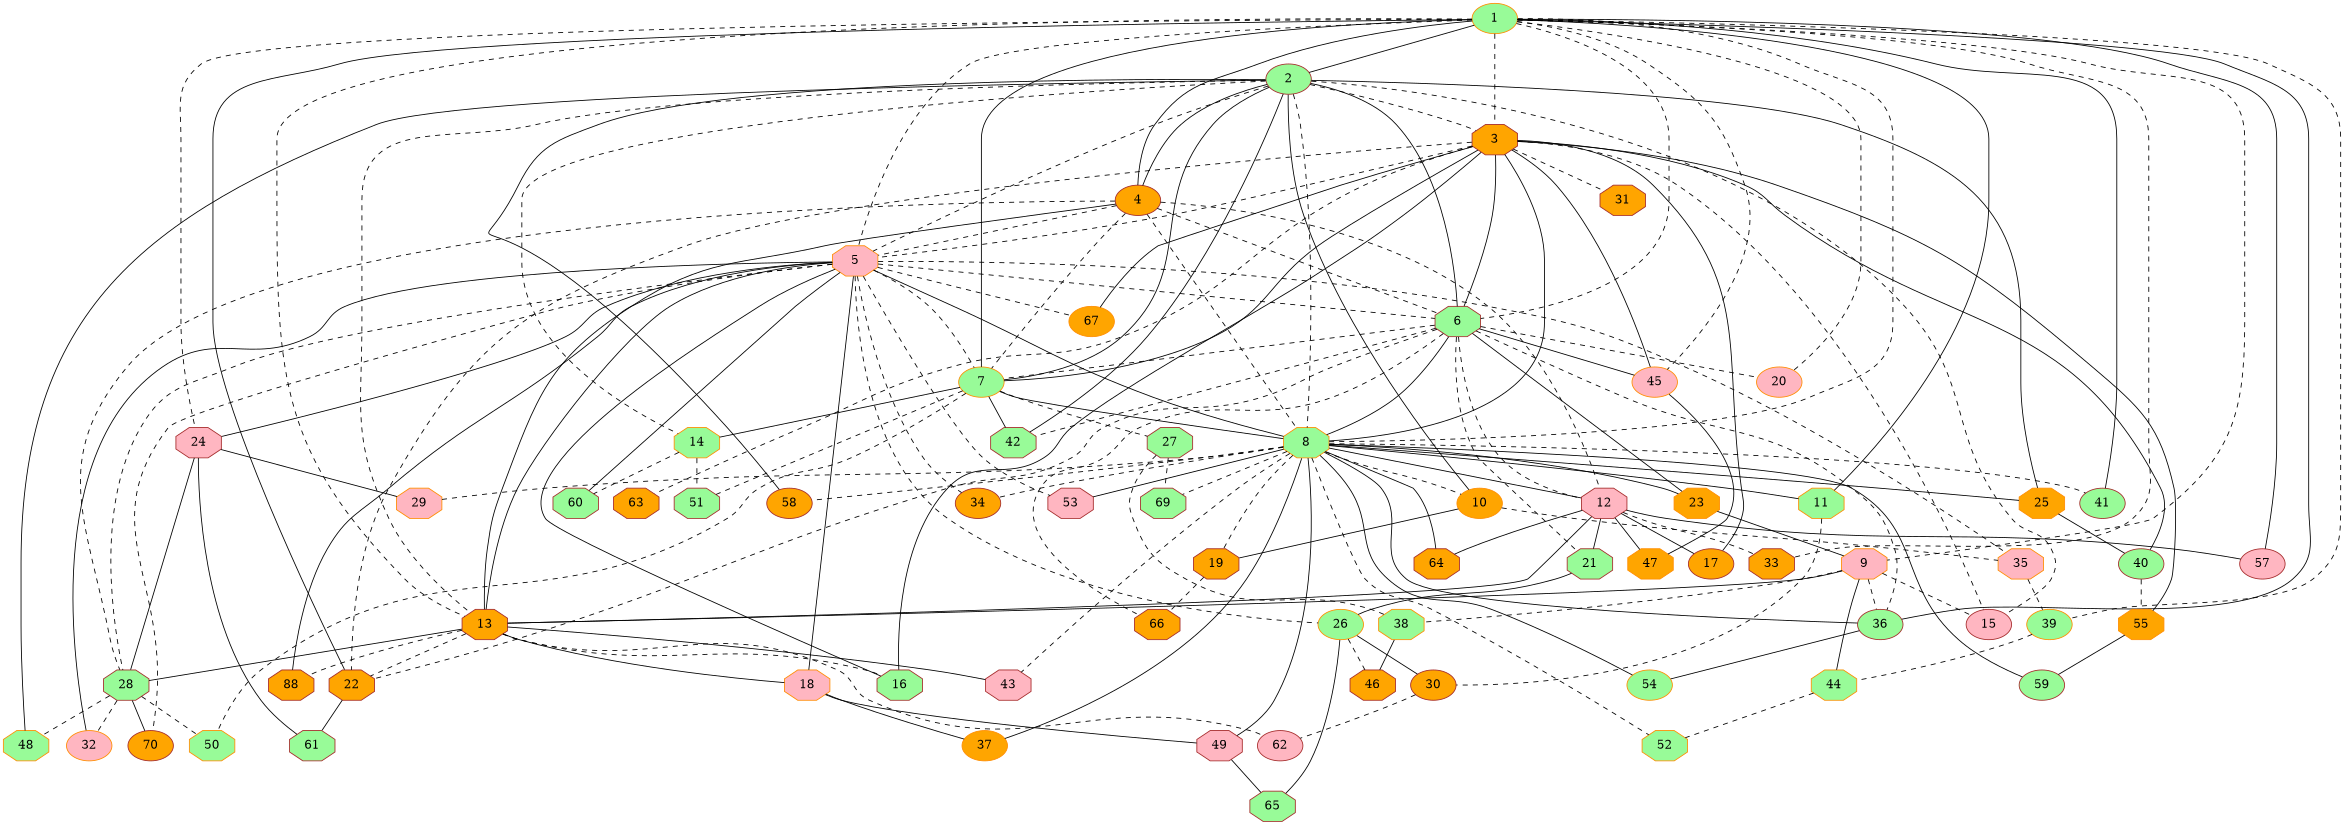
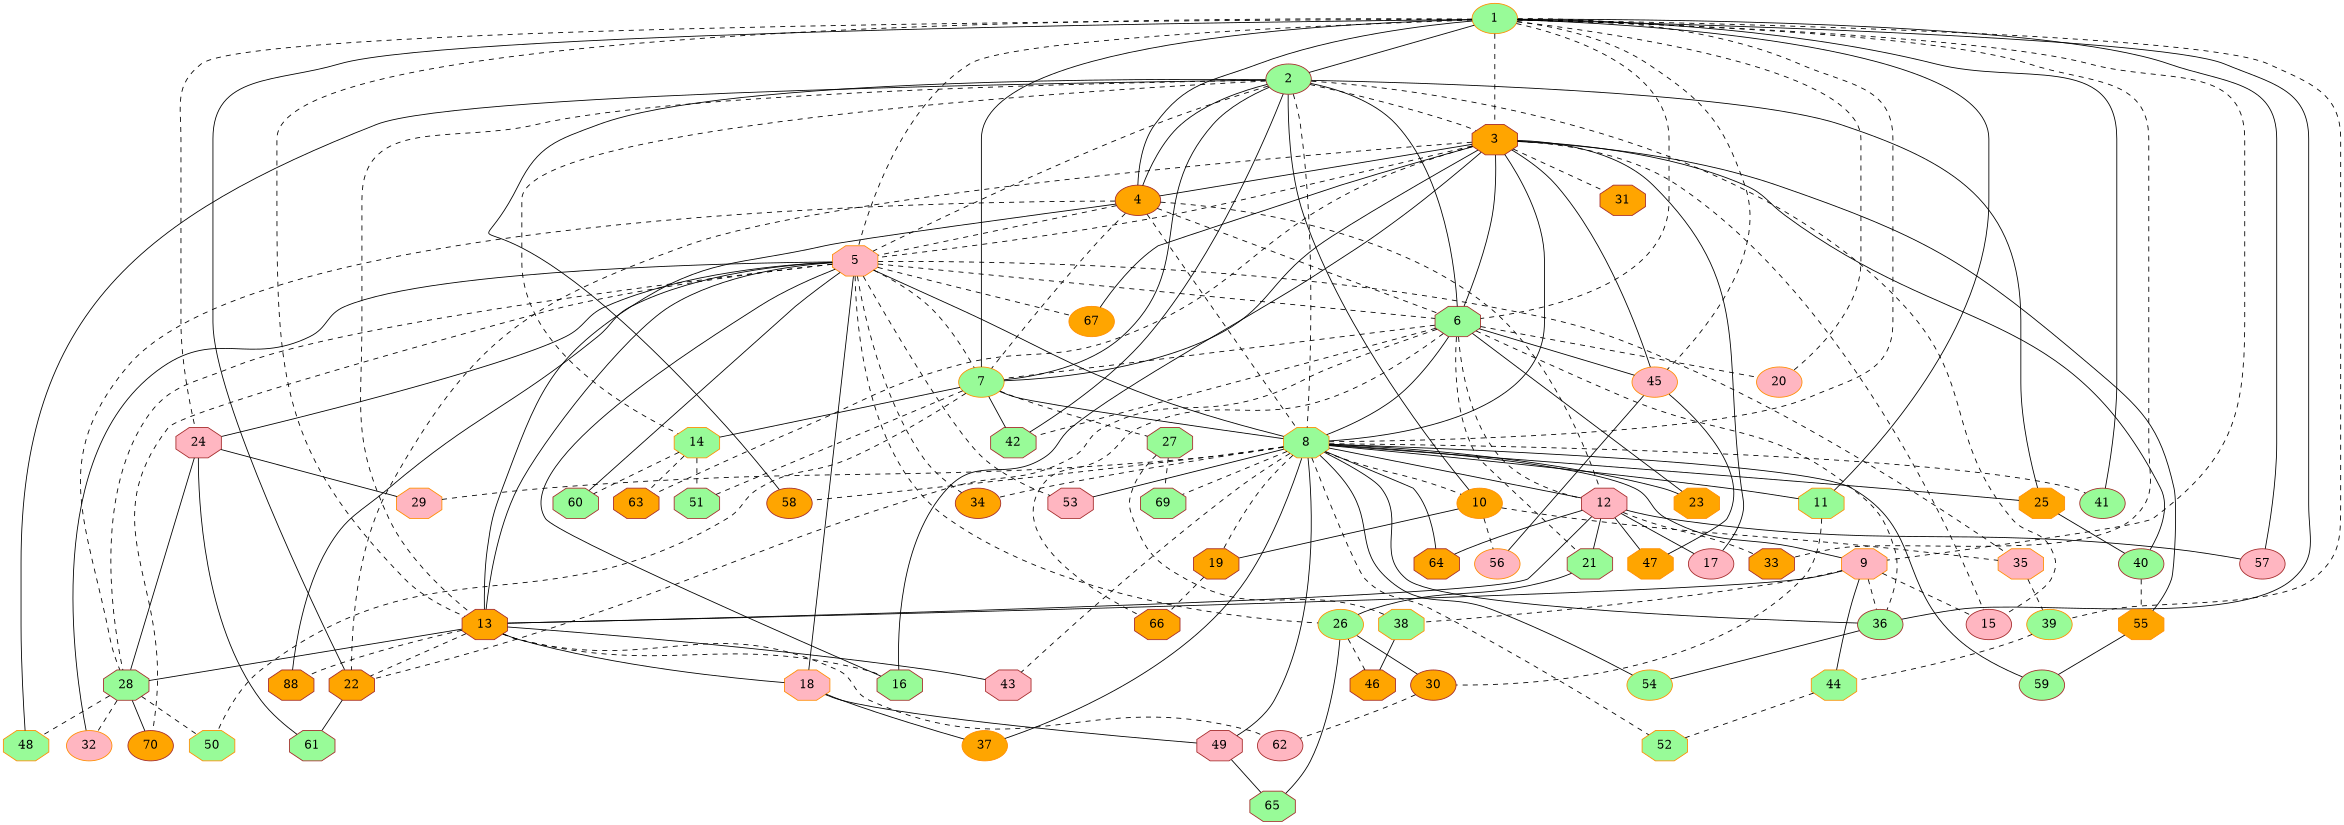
  graph {
    node [color=brown fillcolor=palegreen shape=octagon style=filled]
    edge [style=dashed weight=1.0]
    1 [color=darkorange shape=ellipse]
    2 [shape=ellipse]
    3 [fillcolor=orange]
    4 [fillcolor=orange shape=ellipse]
    5 [color=darkorange fillcolor=lightpink]
    6
    7 [color=darkorange shape=ellipse]
    8 [color=darkorange]
    9 [color=darkorange fillcolor=lightpink]
    11 [color=darkorange]
    13 [fillcolor=orange]
    20 [color=darkorange fillcolor=lightpink shape=ellipse]
    22 [fillcolor=orange]
    24 [fillcolor=lightpink]
    33 [fillcolor=orange]
    36 [shape=ellipse]
    39 [color=darkorange shape=ellipse]
    41 [shape=ellipse]
    45 [color=darkorange fillcolor=lightpink shape=ellipse]
    57 [fillcolor=lightpink shape=ellipse]
    10 [color=darkorange fillcolor=orange shape=ellipse]
    14 [color=darkorange]
    15 [fillcolor=lightpink shape=ellipse]
    25 [color=darkorange fillcolor=orange]
    42
    48 [color=darkorange]
    58 [fillcolor=orange shape=ellipse]
    16
-   17 [fillcolor=orange shape=ellipse]
+   17 [fillcolor=lightpink shape=ellipse]
    31 [fillcolor=orange]
    40 [shape=ellipse]
    55 [color=darkorange fillcolor=orange]
    63 [fillcolor=orange]
    67 [color=darkorange fillcolor=orange shape=ellipse]
    12 [fillcolor=lightpink]
    28
    18 [color=darkorange fillcolor=lightpink]
    26 [color=darkorange shape=ellipse]
    32 [color=darkorange fillcolor=lightpink shape=ellipse]
    34 [fillcolor=orange shape=ellipse]
    35 [color=darkorange fillcolor=lightpink]
    53 [fillcolor=lightpink]
    60
    n44 [fillcolor=orange label=88]
    70 [fillcolor=orange shape=ellipse]
    21
    23 [color=darkorange fillcolor=orange]
    66 [fillcolor=orange]
    27
    50 [color=darkorange]
    51
    19 [fillcolor=orange]
    29 [color=darkorange fillcolor=lightpink]
    37 [color=darkorange fillcolor=orange shape=ellipse]
    43 [fillcolor=lightpink]
    49 [fillcolor=lightpink]
    52 [color=darkorange]
    54 [color=darkorange shape=ellipse]
    59 [shape=ellipse]
    64 [fillcolor=orange]
    69
    38 [color=darkorange]
    44 [color=darkorange]
    30 [fillcolor=orange shape=ellipse]
    62 [fillcolor=lightpink shape=ellipse]
    61
+   56 [color=darkorange fillcolor=lightpink shape=ellipse]
    47 [color=darkorange fillcolor=orange]
    46 [fillcolor=orange]
    65
    1 -- 2 [style=solid weight=4.0]
    1 -- 3 [weight=3.0]
    1 -- 4 [style=solid weight=2.0]
    1 -- 5 [weight=2.0]
    1 -- 6 [weight=2.0]
    1 -- 7 [style=solid weight=3.0]
    1 -- 8 [weight=3.0]
    1 -- 9
    1 -- 11 [style=solid]
    1 -- 13
    1 -- 20
    1 -- 22 [style=solid]
    1 -- 24
    1 -- 33
    1 -- 36 [style=solid]
    1 -- 39
    1 -- 41 [style=solid]
    1 -- 45
    1 -- 57 [style=solid]
    2 -- 3 [weight=2.0]
    2 -- 4 [style=solid weight=3.0]
    2 -- 5 [weight=2.0]
    2 -- 6 [style=solid weight=3.0]
    2 -- 7 [style=solid weight=2.0]
    2 -- 8 [weight=2.0]
    2 -- 13
    2 -- 10 [style=solid weight=2.0]
    2 -- 14
    2 -- 15
    2 -- 25 [style=solid]
    2 -- 42 [style=solid]
    2 -- 48 [style=solid]
    2 -- 58 [style=solid]
+   3 -- 4 [style=solid]
    3 -- 5
    3 -- 6 [style=solid]
    3 -- 7 [style=solid]
    3 -- 8 [style=solid]
    3 -- 22
    3 -- 45 [style=solid]
    3 -- 15
    3 -- 16 [style=solid]
    3 -- 17 [style=solid]
    3 -- 31
    3 -- 40 [style=solid]
    3 -- 55 [style=solid]
    3 -- 63
    3 -- 67 [style=solid]
    4 -- 5
    4 -- 6
    4 -- 7
    4 -- 8
    4 -- 13 [style=solid]
    4 -- 12
    4 -- 28
    5 -- 6
    5 -- 7
    5 -- 8 [style=solid weight=2.0]
    5 -- 13 [style=solid]
    5 -- 24 [style=solid]
    5 -- 16 [style=solid]
    5 -- 67
    5 -- 28
    5 -- 18 [style=solid]
    5 -- 26
    5 -- 32 [style=solid]
    5 -- 34
    5 -- 35
    5 -- 53
    5 -- 60 [style=solid]
    5 -- n44 [style=solid]
    5 -- 70
    6 -- 7
    6 -- 8 [style=solid]
    6 -- 20 [weight=2.0]
    6 -- 22
    6 -- 36
    6 -- 45 [style=solid weight=2.0]
    6 -- 42
    6 -- 12
    6 -- 21
    6 -- 23 [style=solid]
    6 -- 66
    7 -- 8 [style=solid weight=2.0]
    7 -- 14 [style=solid]
    7 -- 42 [style=solid]
    7 -- 27
    7 -- 50
    7 -- 51
-   23 -- 9 [style=solid]
+   8 -- 9 [style=solid]
    8 -- 11 [style=solid]
    8 -- 36 [style=solid]
    8 -- 41 [weight=2.0]
    8 -- 10
    8 -- 25 [style=solid]
    8 -- 58
    8 -- 12 [style=solid]
    8 -- 34
    8 -- 53 [style=solid]
    8 -- 23 [style=solid]
    8 -- 19
    8 -- 29
    8 -- 37 [style=solid]
    8 -- 43
    8 -- 49 [style=solid]
    8 -- 52
    8 -- 54 [style=solid]
    8 -- 59 [style=solid]
    8 -- 64 [style=solid]
    8 -- 69
    9 -- 13 [style=solid]
    9 -- 36
    9 -- 15
    9 -- 38
    9 -- 44 [style=solid]
    11 -- 30
    13 -- 22
    13 -- 16
    13 -- 28 [style=solid]
    13 -- 18 [style=solid]
    13 -- n44
    13 -- 43 [style=solid]
    13 -- 62
    22 -- 61 [style=solid]
    24 -- 28 [style=solid]
    24 -- 29 [style=solid]
    24 -- 61 [style=solid]
    36 -- 54 [style=solid]
    39 -- 44
+   45 -- 56 [style=solid]
    45 -- 47 [style=solid]
    10 -- 35
    10 -- 19 [style=solid]
+   10 -- 56
+   14 -- 63
    14 -- 60
    14 -- 51
    25 -- 40 [style=solid]
    40 -- 55
    55 -- 59 [style=solid]
    12 -- 13 [style=solid]
    12 -- 33
    12 -- 57 [style=solid]
    12 -- 17 [style=solid]
    12 -- 21 [style=solid]
    12 -- 64 [style=solid]
    12 -- 47 [style=solid]
    28 -- 48
    28 -- 32
    28 -- 70 [style=solid]
    28 -- 50
    18 -- 37 [style=solid]
    18 -- 49 [style=solid]
    26 -- 30 [style=solid]
    26 -- 46
    26 -- 65 [style=solid]
    35 -- 39
    21 -- 26 [style=solid]
    27 -- 69
    27 -- 38
    19 -- 66
    49 -- 65 [style=solid]
    38 -- 46 [style=solid]
    44 -- 52
    30 -- 62
  }
